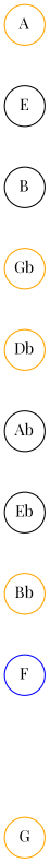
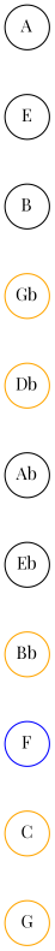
  graph {
    fontname="Playfair Display"
    mindist=.1
    node [color=orange fontname="Playfair Display" margin=0 shape=circle]
    edge [fontname="Playfair Display" style=invis]
    B [color=black]
    E [color=""]
    Gb
    Db
    Ab [color=""]
    Eb [color=""]
    Bb
    F [color=blue]
+   C
    G
-   A
+   A [color=black]
    subgraph sub_1 {
      B
      E
      Gb
      Db
      Ab
      Eb
      Bb
      F
+     C
      G
      A
    }
    B -- Gb
    E -- B
    Gb -- Db
    Db -- Ab
    Ab -- Eb
    Eb -- Bb
    Bb -- F
+   F -- C
+   C -- G
    A -- E
  }
